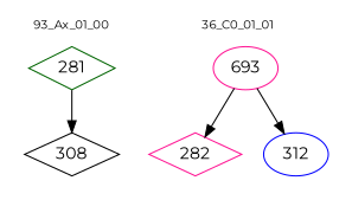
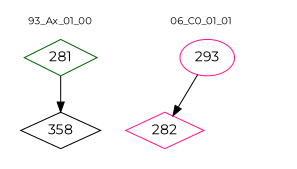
  digraph {
    fontname=Montserrat
    node [color=deeppink fontname=Montserrat shape=diamond]
    edge [color=black fontname=Montserrat]
    n1 [color=darkgreen label=281]
-   n2 [color=black label=308]
-   n3 [label=693 shape=ellipse]
+   n2 [color=black label=358]
+   n3 [label=293 shape=ellipse]
    n4 [label=282]
-   n5 [color=blue label=312 shape=ellipse]
    subgraph cluster_1 {
      color=white
      fontsize=10
      label="93_Ax_01_00"
      n1
      n2
    }
    subgraph cluster_2 {
      color=white
      fontsize=10
-     label="36_C0_01_01"
+     label="06_C0_01_01"
      n3
      n4
-     n5
    }
    n1 -> n2
    n3 -> n4
-   n3 -> n5
  }
